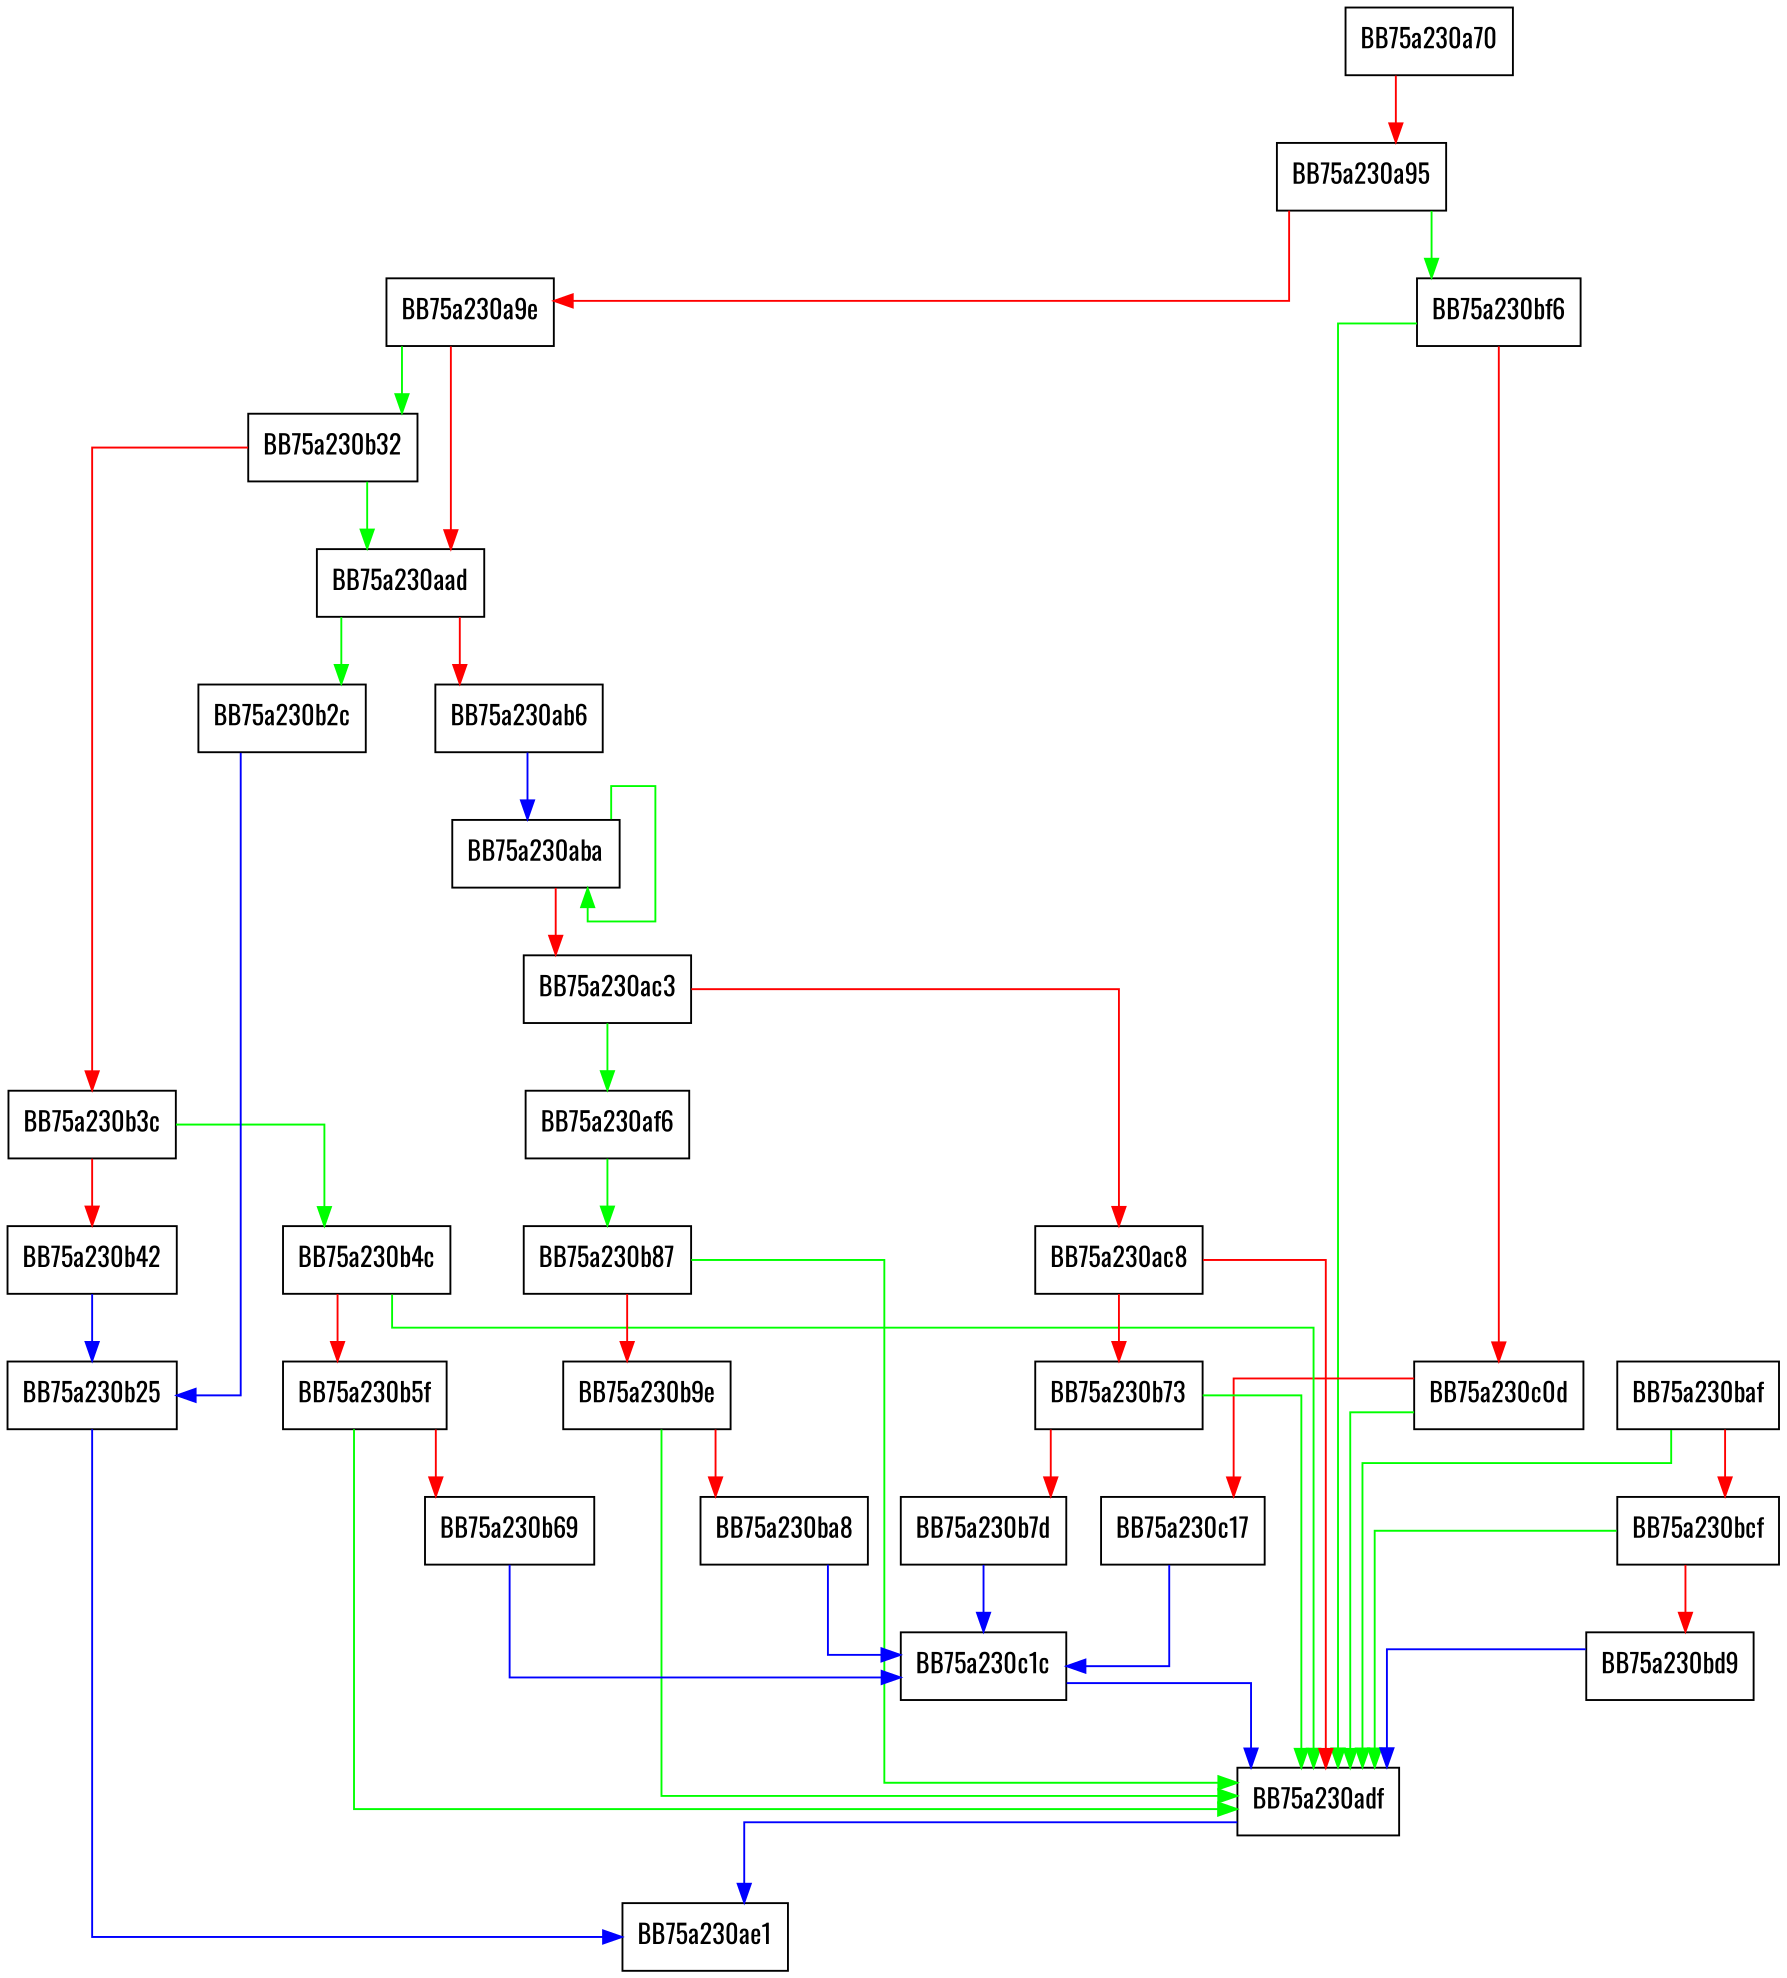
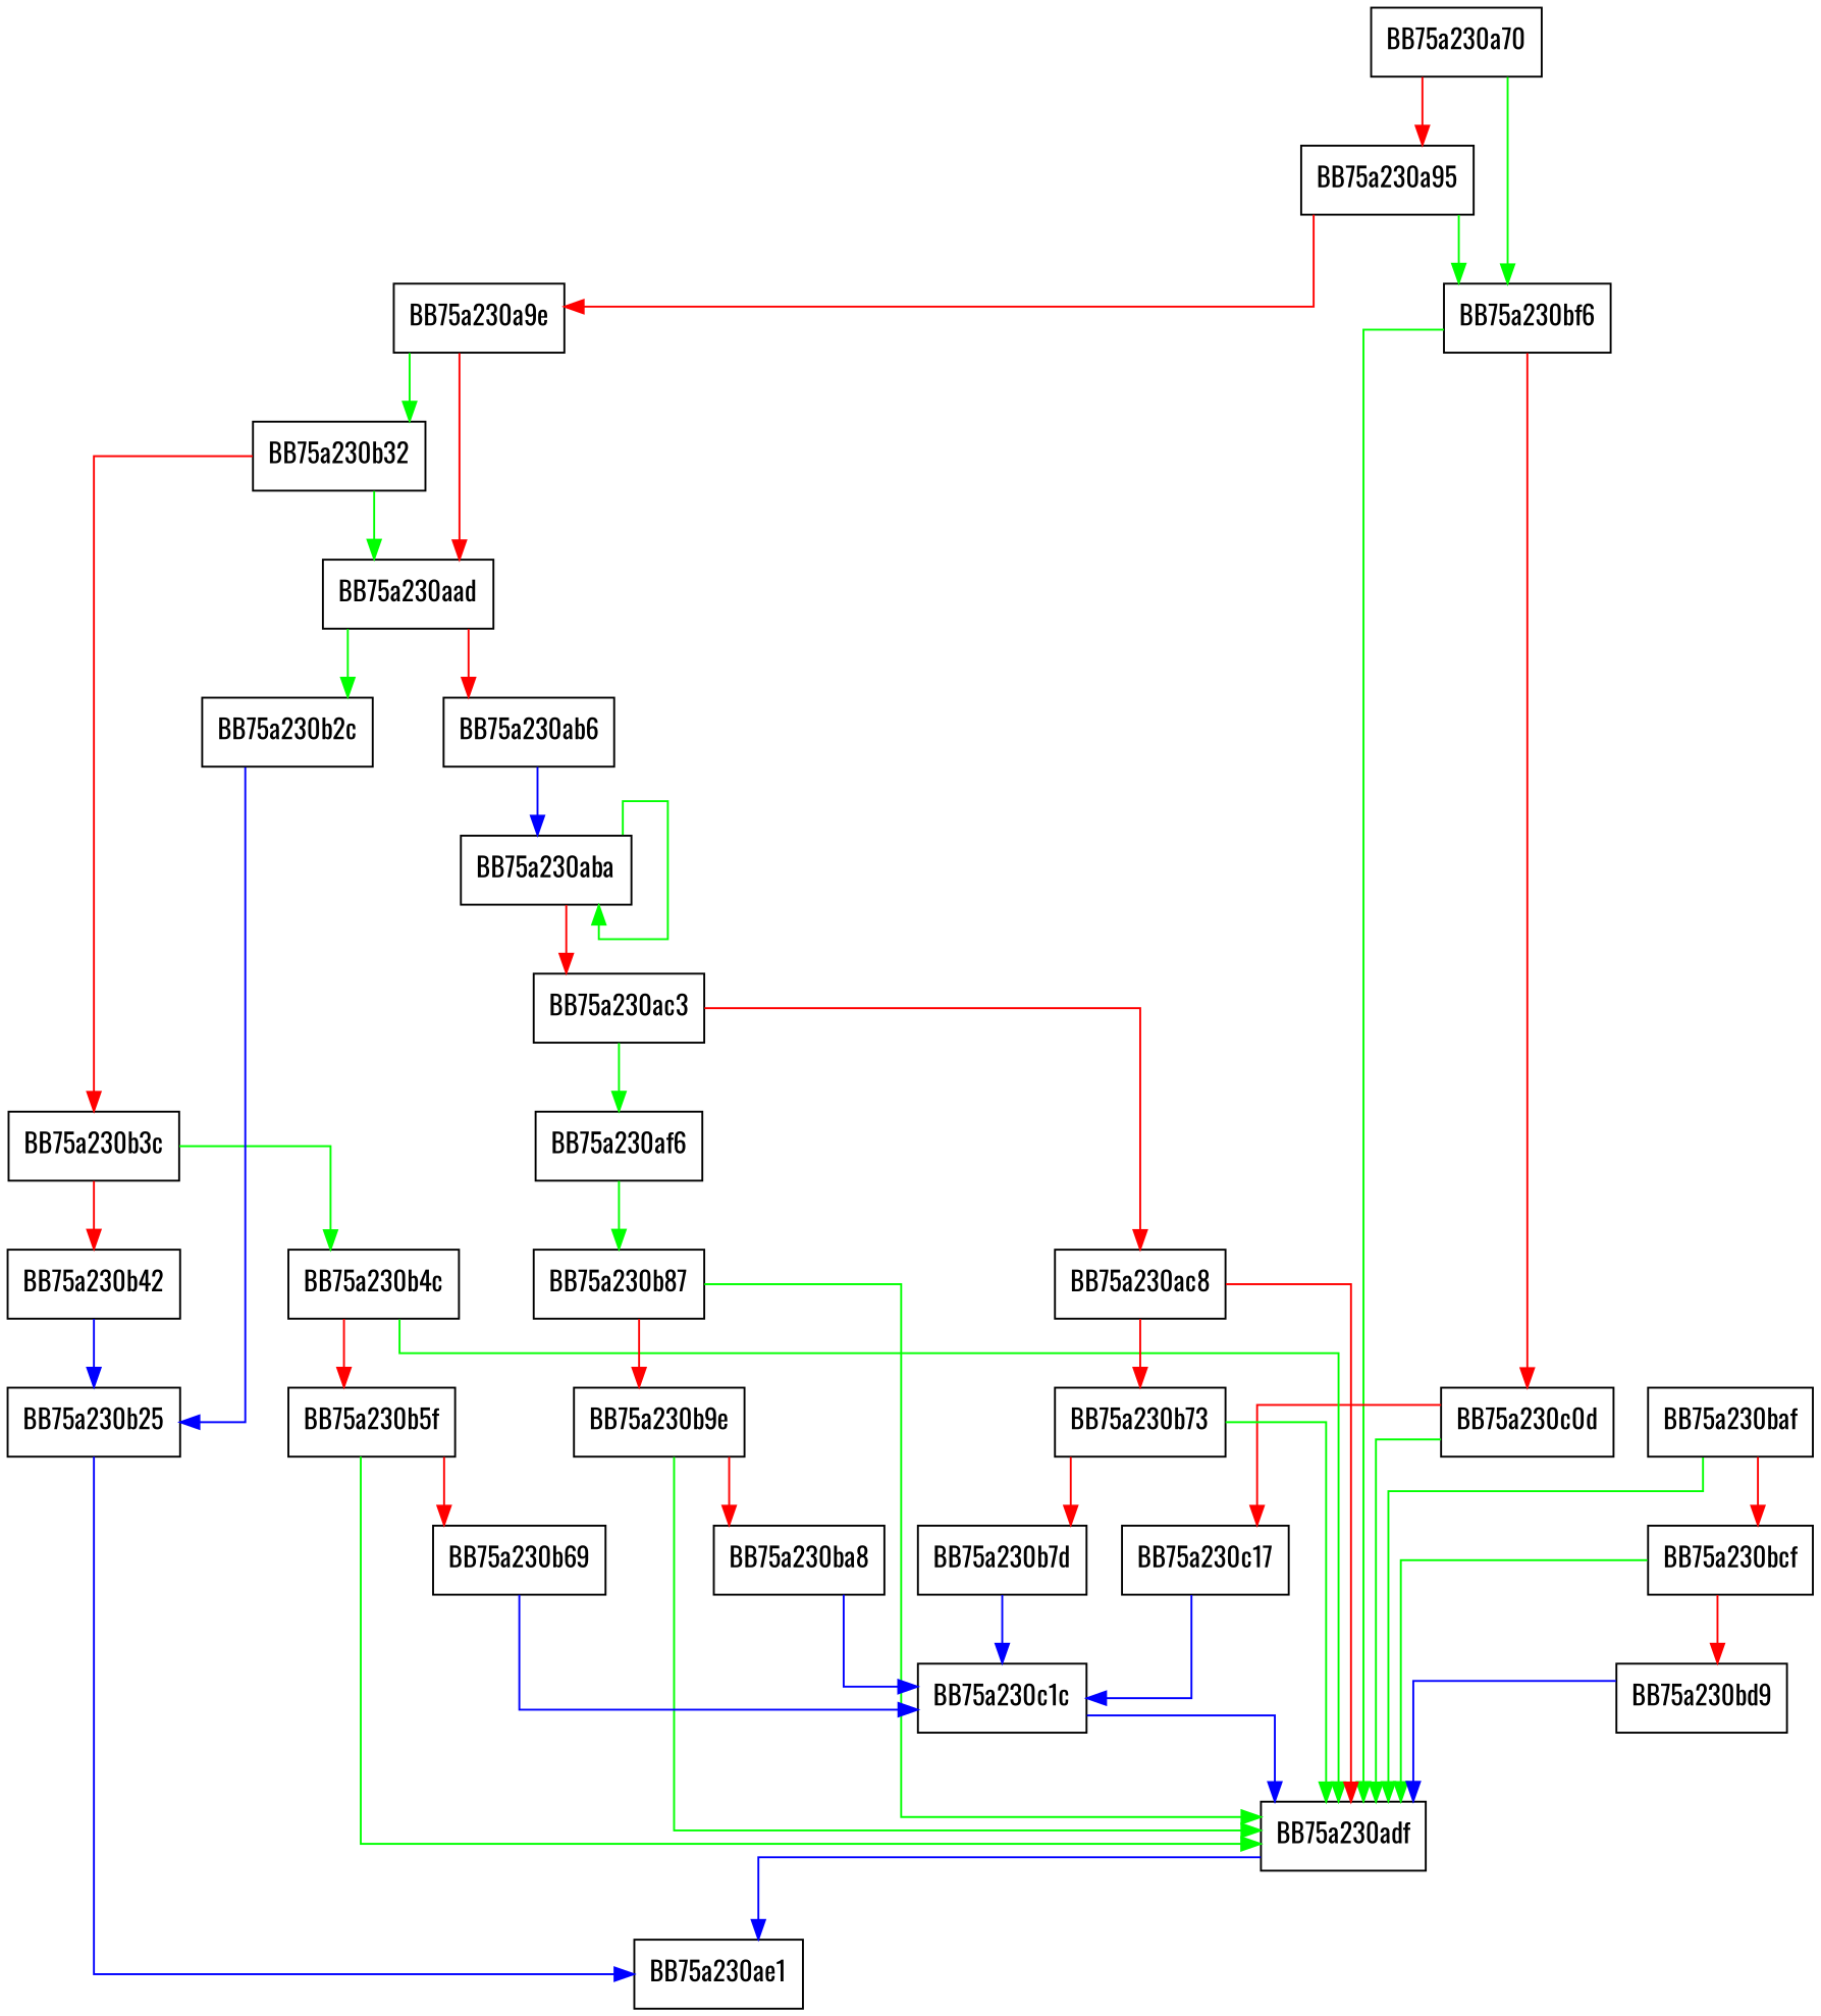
  digraph {
    fontname=Oswald
    splines=ortho
    node [fontname=Oswald shape=box]
    edge [color=red fontname=Oswald]
    BB75a230a70
    BB75a230bf6
    BB75a230a95
    BB75a230adf
    BB75a230c0d
    BB75a230a9e
    BB75a230ae1
    BB75a230c17
    BB75a230b32
    BB75a230aad
    BB75a230b3c
    BB75a230b2c
    BB75a230ab6
    BB75a230b4c
    BB75a230b42
    BB75a230b25
    BB75a230aba
    BB75a230ac3
    BB75a230af6
    BB75a230ac8
    BB75a230b87
    BB75a230b73
    BB75a230b9e
    BB75a230b7d
    BB75a230c1c
    BB75a230ba8
    BB75a230baf
    BB75a230bcf
    BB75a230bd9
    BB75a230b5f
    BB75a230b69
+   BB75a230a70 -> BB75a230bf6 [color=green]
    BB75a230a70 -> BB75a230a95
    BB75a230bf6 -> BB75a230adf [color=green]
    BB75a230bf6 -> BB75a230c0d
    BB75a230a95 -> BB75a230bf6 [color=green]
    BB75a230a95 -> BB75a230a9e
    BB75a230adf -> BB75a230ae1 [color=blue]
    BB75a230c0d -> BB75a230adf [color=green]
    BB75a230c0d -> BB75a230c17
    BB75a230a9e -> BB75a230b32 [color=green]
    BB75a230a9e -> BB75a230aad
    BB75a230c17 -> BB75a230c1c [color=blue]
    BB75a230b32 -> BB75a230aad [color=green]
    BB75a230b32 -> BB75a230b3c
    BB75a230aad -> BB75a230b2c [color=green]
    BB75a230aad -> BB75a230ab6
    BB75a230b3c -> BB75a230b4c [color=green]
    BB75a230b3c -> BB75a230b42
    BB75a230b2c -> BB75a230b25 [color=blue]
    BB75a230ab6 -> BB75a230aba [color=blue]
    BB75a230b4c -> BB75a230adf [color=green]
    BB75a230b4c -> BB75a230b5f
    BB75a230b42 -> BB75a230b25 [color=blue]
    BB75a230b25 -> BB75a230ae1 [color=blue]
    BB75a230aba -> BB75a230aba [color=green]
    BB75a230aba -> BB75a230ac3
    BB75a230ac3 -> BB75a230af6 [color=green]
    BB75a230ac3 -> BB75a230ac8
    BB75a230af6 -> BB75a230b87 [color=green]
    BB75a230ac8 -> BB75a230adf
    BB75a230ac8 -> BB75a230b73
    BB75a230b87 -> BB75a230adf [color=green]
    BB75a230b87 -> BB75a230b9e
    BB75a230b73 -> BB75a230adf [color=green]
    BB75a230b73 -> BB75a230b7d
    BB75a230b9e -> BB75a230adf [color=green]
    BB75a230b9e -> BB75a230ba8
    BB75a230b7d -> BB75a230c1c [color=blue]
    BB75a230c1c -> BB75a230adf [color=blue]
    BB75a230ba8 -> BB75a230c1c [color=blue]
    BB75a230baf -> BB75a230adf [color=green]
    BB75a230baf -> BB75a230bcf
    BB75a230bcf -> BB75a230adf [color=green]
    BB75a230bcf -> BB75a230bd9
    BB75a230bd9 -> BB75a230adf [color=blue]
    BB75a230b5f -> BB75a230adf [color=green]
    BB75a230b5f -> BB75a230b69
    BB75a230b69 -> BB75a230c1c [color=blue]
  }
